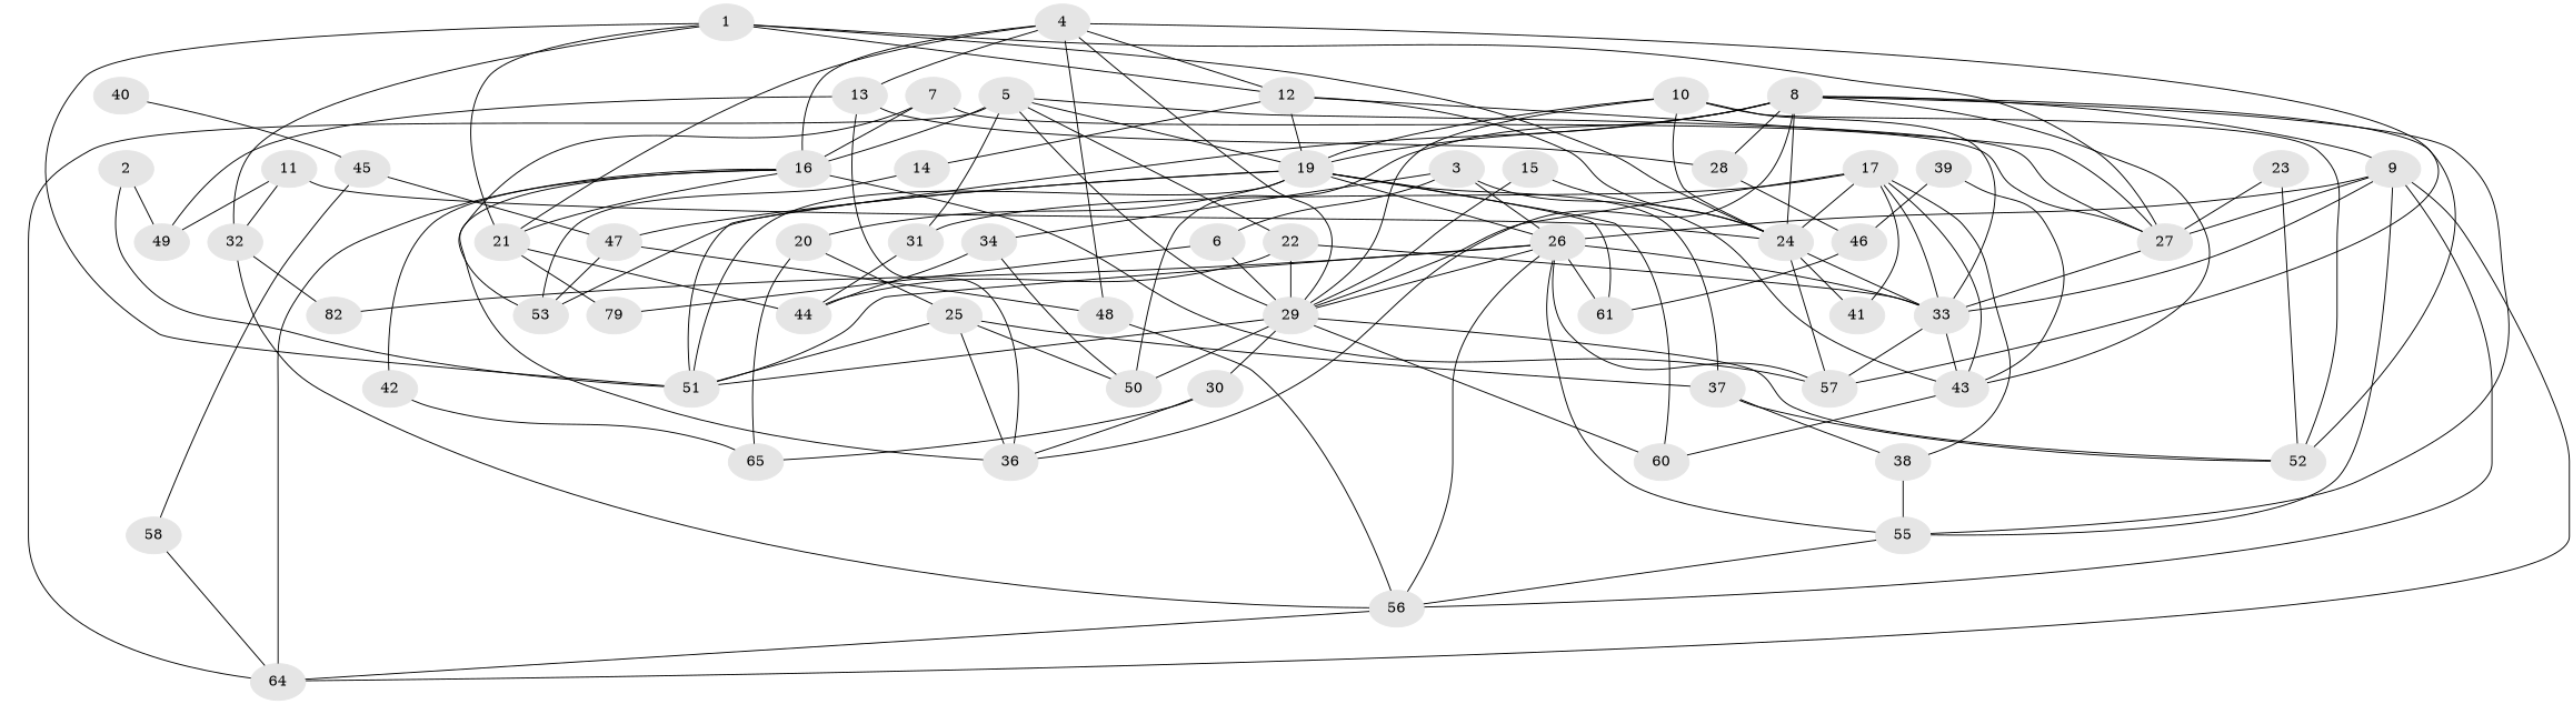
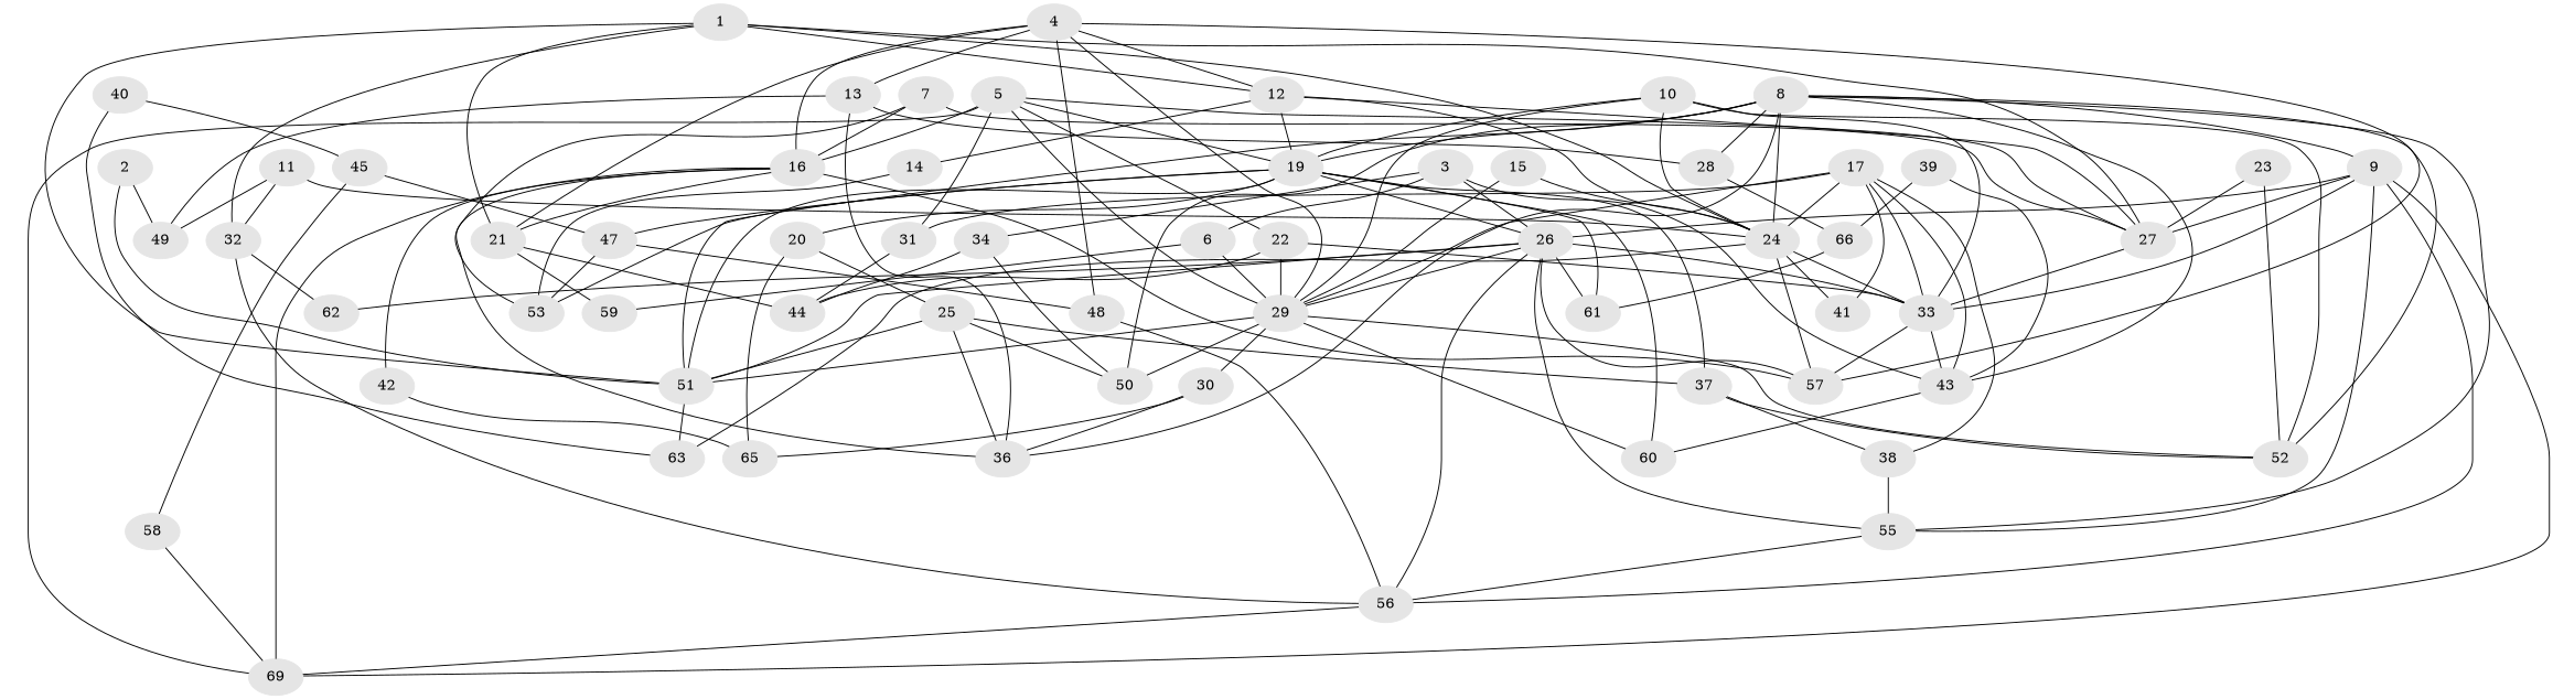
  graph {
    node [color=gray90 style=filled]
    edge [weight=1.0]
    1
    12
    21
    24
    27
    32
    51
    19
    14
-   59 [label=79]
+   59
    44
    57
    33
    41
+   63
    56
-   62 [label=82]
+   62
    2
    49
    3
    6
    26
    34
    43
    29
    55
    61
    50
    60
    4
    13
    16
    48
    28
    36
-   64
+   64 [label=69]
    42
    52
    30
    5
    22
    31
    53
    20
    37
    47
    7
    8
    9
-   46
+   46 [label=66]
    10
    11
    15
    65
    17
    38
    25
    23
    40
    45
    39
    58
    1 -- 12
    1 -- 21
    1 -- 24
    1 -- 27
    1 -- 32
    1 -- 51
    12 -- 24
    12 -- 27
    12 -- 19
    12 -- 14
    21 -- 59
    21 -- 44
    24 -- 57
    24 -- 33
    24 -- 41
+   24 -- 63
    27 -- 33
    32 -- 56
    32 -- 62
+   51 -- 63
    19 -- 51
    19 -- 26 [weight=2.0]
    19 -- 61 [weight=2.0]
    19 -- 60
    19 -- 53
    19 -- 20
    19 -- 37
    19 -- 47
    14 -- 53
    33 -- 57
    33 -- 43
    56 -- 64
    2 -- 51
    2 -- 49
    3 -- 6
    3 -- 26
    3 -- 34
    3 -- 43
    6 -- 59
    6 -- 29 [weight=2.0]
    26 -- 51
    26 -- 57
    26 -- 33 [weight=2.0]
    26 -- 56
    26 -- 62
    26 -- 29
    26 -- 55
    26 -- 61
    34 -- 44
    34 -- 50
    43 -- 60
    29 -- 51 [weight=2.0]
    29 -- 50
    29 -- 60
    29 -- 52
    29 -- 30 [weight=2.0]
    55 -- 56
    4 -- 12
    4 -- 21
    4 -- 57
    4 -- 29 [weight=2.0]
    4 -- 13
    4 -- 16 [weight=2.0]
    4 -- 48
    13 -- 49
    13 -- 28
    13 -- 36
    16 -- 21
    16 -- 57
    16 -- 36
    16 -- 64
    16 -- 42
    48 -- 56
    28 -- 46
    42 -- 65
    30 -- 36
    30 -- 65
    5 -- 27
    5 -- 19
    5 -- 29
    5 -- 16 [weight=2.0]
    5 -- 64
    5 -- 22 [weight=2.0]
    5 -- 31 [weight=3.0]
    22 -- 44
    22 -- 33
    22 -- 29
    31 -- 44
    20 -- 65
    20 -- 25
    37 -- 52
    37 -- 38
    47 -- 48
    47 -- 53
    7 -- 27
    7 -- 16
    7 -- 53
    8 -- 24
    8 -- 51
    8 -- 19
    8 -- 43
    8 -- 55
    8 -- 50
    8 -- 28
    8 -- 36
    8 -- 52
    8 -- 9
    9 -- 27
    9 -- 33
    9 -- 56
    9 -- 26
    9 -- 55
    9 -- 64
    46 -- 61
    10 -- 24
    10 -- 19
    10 -- 33
    10 -- 29
    10 -- 52
    11 -- 24
    11 -- 32
    11 -- 49
    15 -- 24
    15 -- 29
    17 -- 24
    17 -- 33
    17 -- 41
    17 -- 43
    17 -- 29
    17 -- 31
    17 -- 38
    38 -- 55
    25 -- 51
    25 -- 50
    25 -- 36
    25 -- 37
    23 -- 27
    23 -- 52
+   40 -- 63
    40 -- 45
    45 -- 47
    45 -- 58
    39 -- 43
    39 -- 46
    58 -- 64
  }
